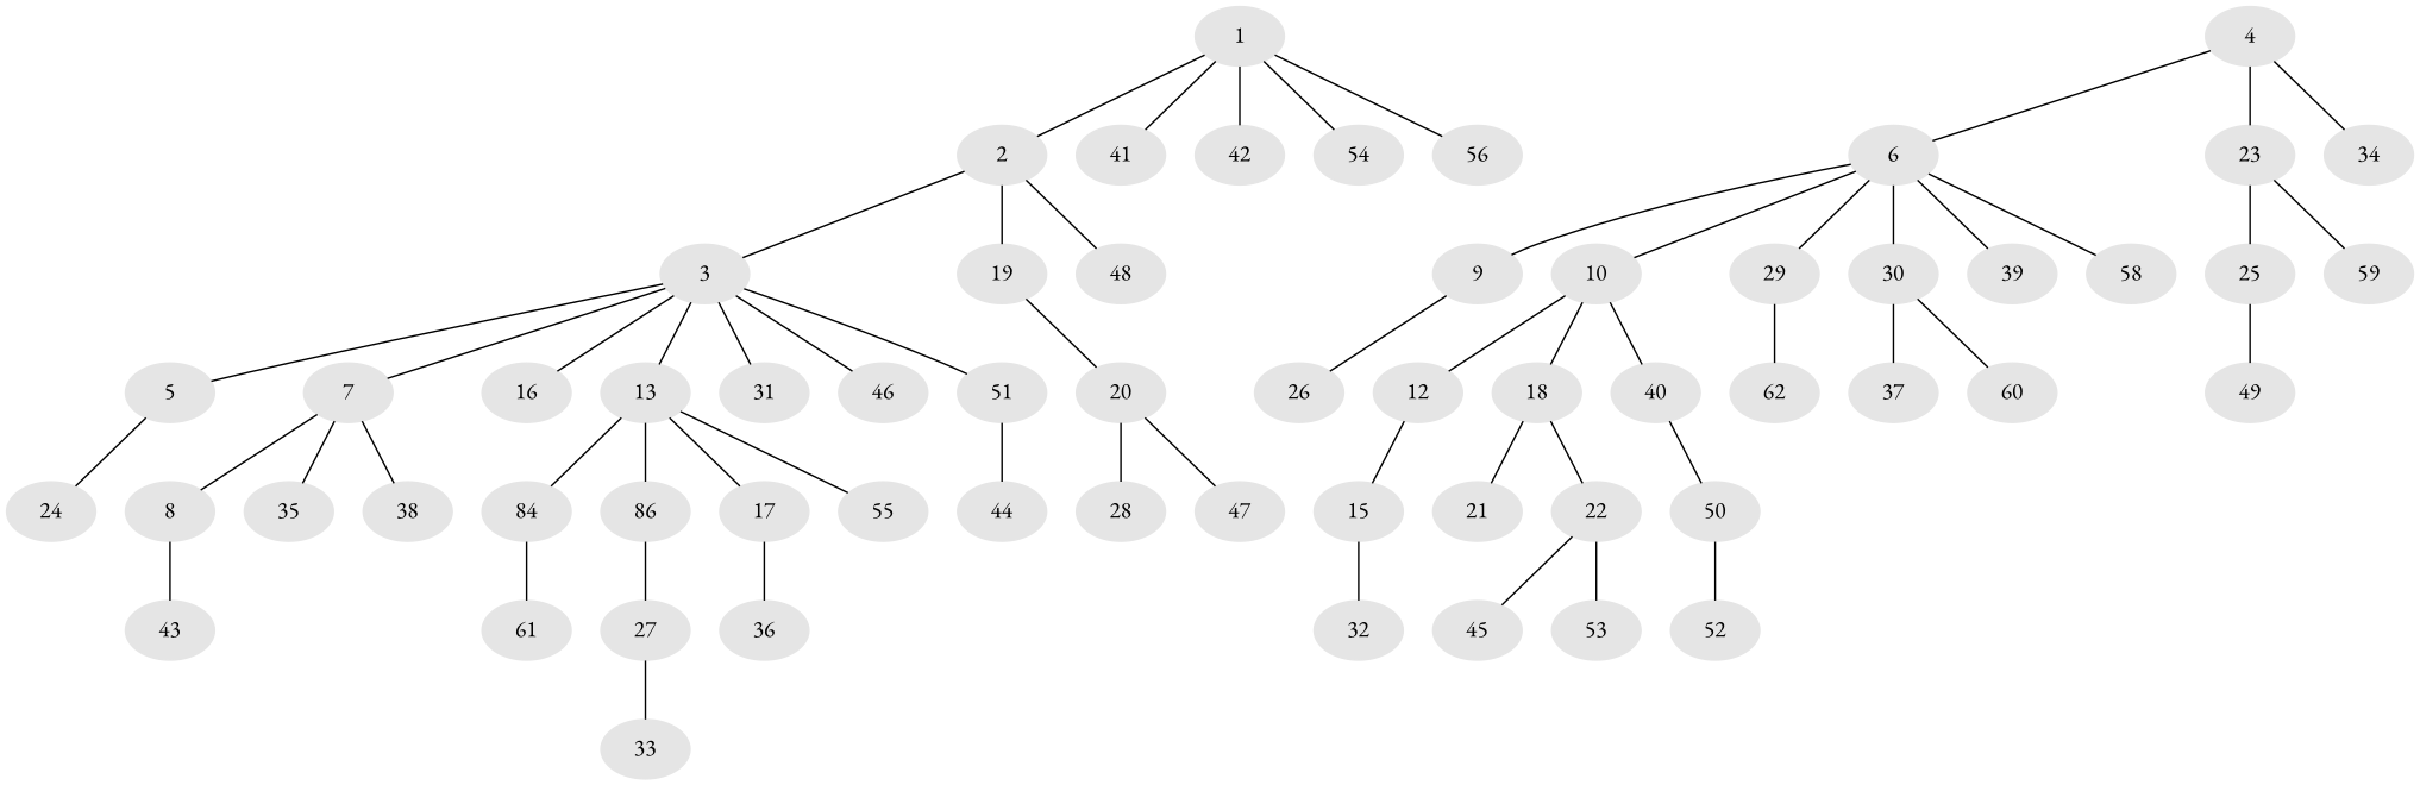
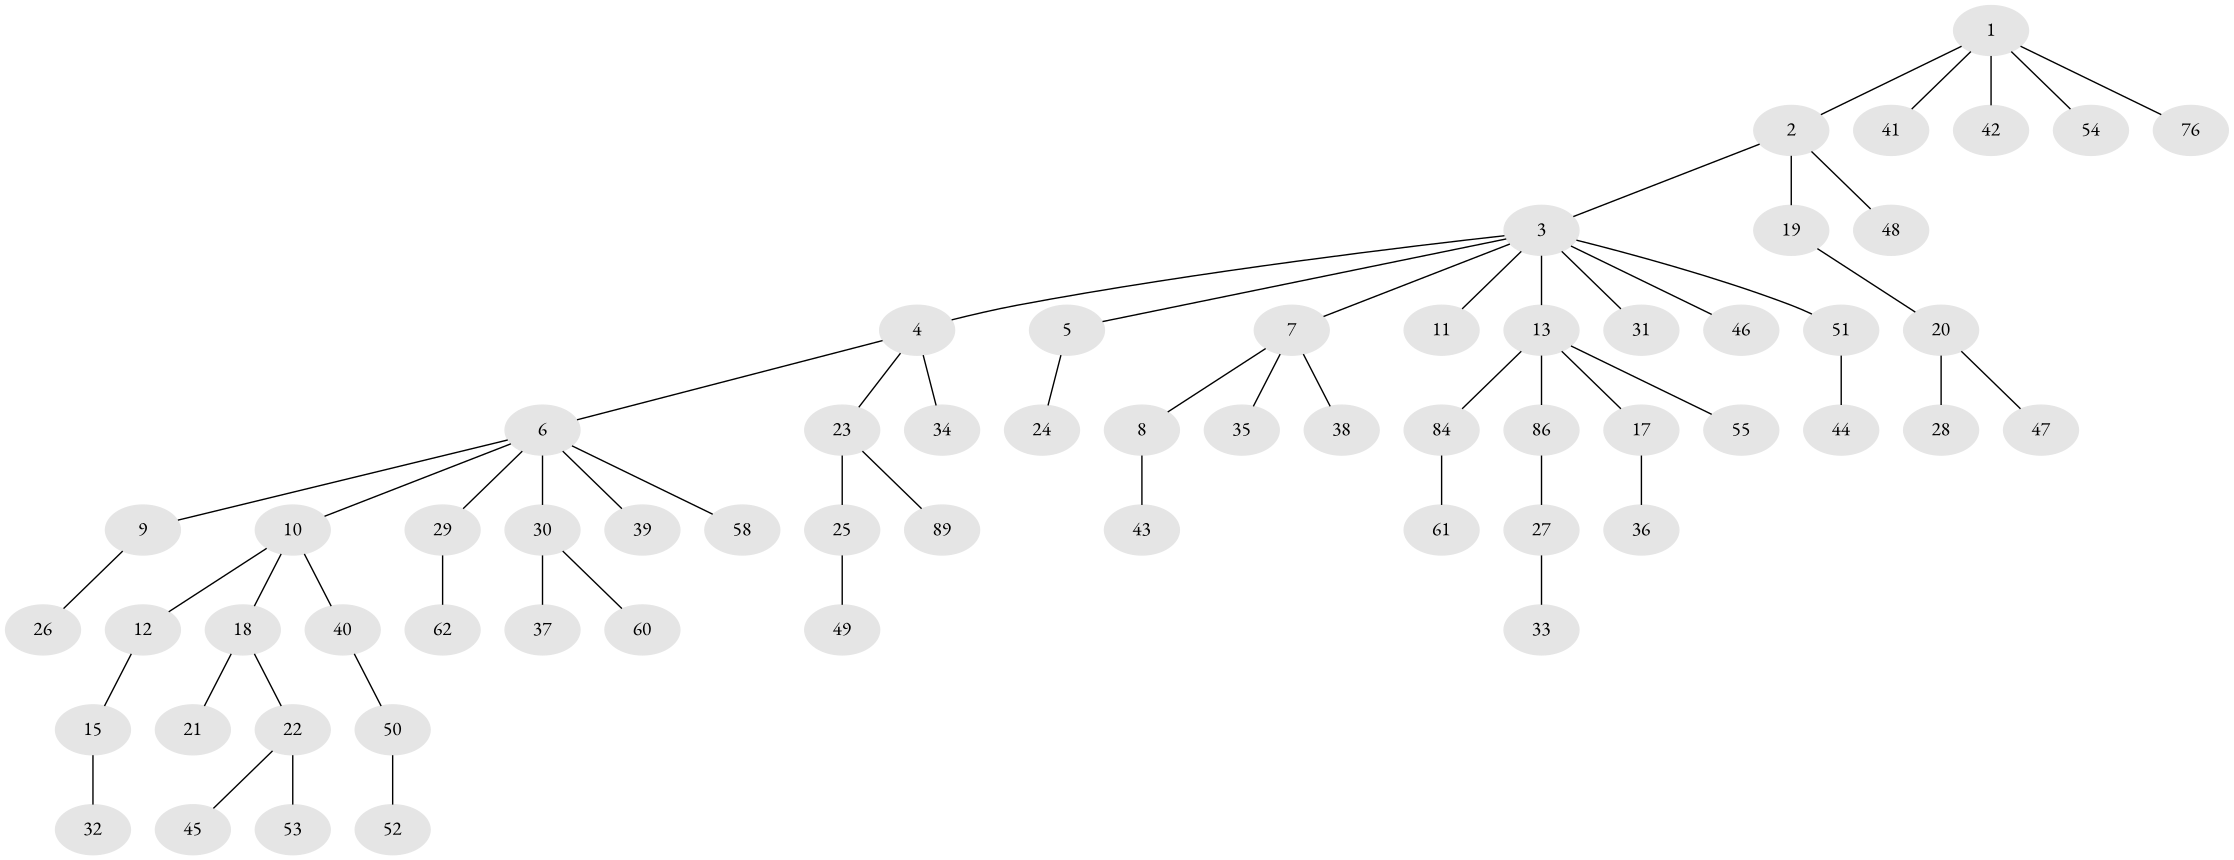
  graph {
    fontname="EB Garamond"
    node [color=gray90 fontname="EB Garamond" style=filled]
    edge [fontname="EB Garamond"]
    1
    2
    41
    42
    54
-   56
+   56 [label=76]
    3
    19
    48
    4
    5
    7
-   11 [label=16]
+   11
    13
    31
    46
    51
    20
    6
    23
    34
    24
    8
    35
    38
    n26 [label=84]
    n27 [label=86]
    17
    55
    44
    9
    10
    29
    30
    39
    58
    25
-   59
+   59 [label=89]
    26
    12
    18
    40
    62
    37
    60
    43
    15
    21
    22
    50
    32
    61
    27
    36
    33
    45
    53
    28
    47
    49
    52
    1 -- 2
    1 -- 41
    1 -- 42
    1 -- 54
    1 -- 56
    2 -- 3
    2 -- 19
    2 -- 48
+   3 -- 4
    3 -- 5
    3 -- 7
    3 -- 11
    3 -- 13
    3 -- 31
    3 -- 46
    3 -- 51
    19 -- 20
    4 -- 6
    4 -- 23
    4 -- 34
    5 -- 24
    7 -- 8
    7 -- 35
    7 -- 38
    13 -- n26
    13 -- n27
    13 -- 17
    13 -- 55
    51 -- 44
    20 -- 28
    20 -- 47
    6 -- 9
    6 -- 10
    6 -- 29
    6 -- 30
    6 -- 39
    6 -- 58
    23 -- 25
    23 -- 59
    8 -- 43
    n26 -- 61
    n27 -- 27
    17 -- 36
    9 -- 26
    10 -- 12
    10 -- 18
    10 -- 40
    29 -- 62
    30 -- 37
    30 -- 60
    25 -- 49
    12 -- 15
    18 -- 21
    18 -- 22
    40 -- 50
    15 -- 32
    22 -- 45
    22 -- 53
    50 -- 52
    27 -- 33
  }
